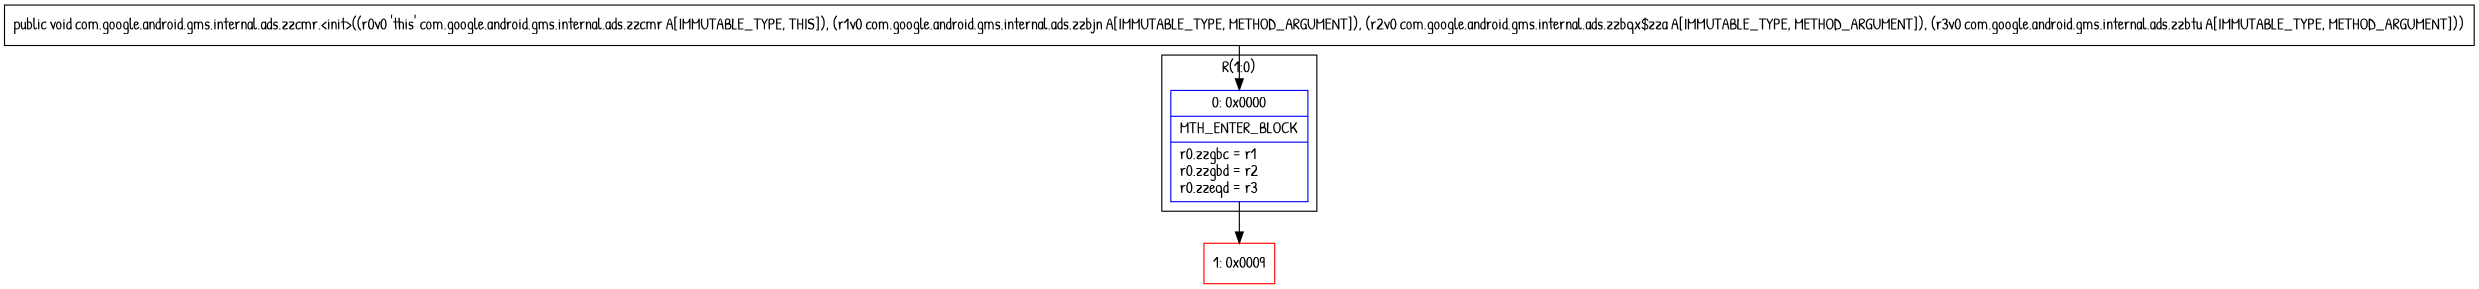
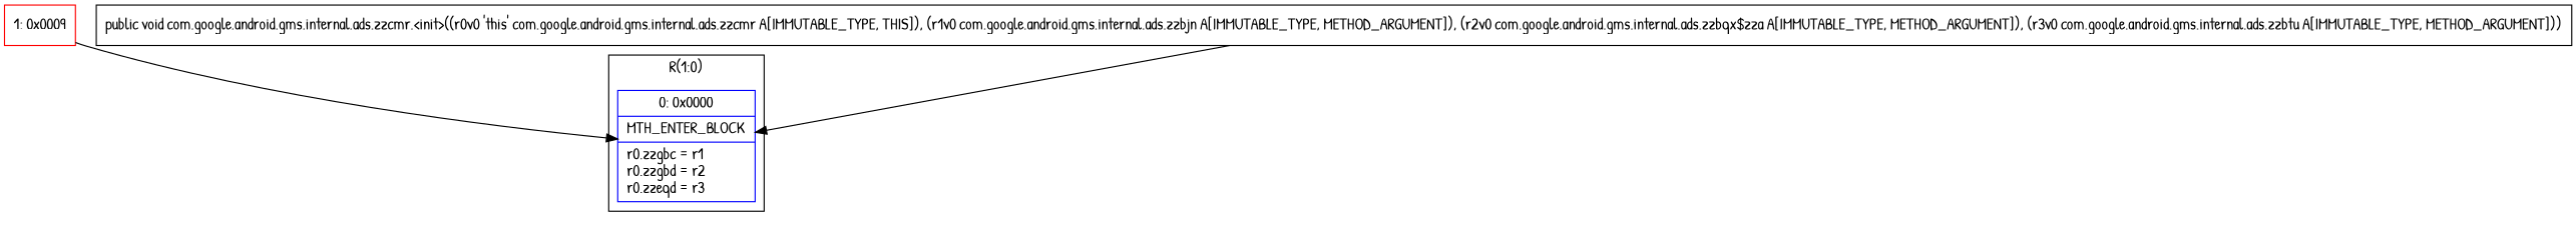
  digraph {
    fontname="Patrick Hand"
    node [shape=record fontname="Patrick Hand"]
    edge [fontname="Patrick Hand"]
    n1 [color=blue label="{0\:\ 0x0000|MTH_ENTER_BLOCK\l|r0.zzgbc = r1\lr0.zzgbd = r2\lr0.zzeqd = r3\l}"]
    n2 [color=red label="{1\:\ 0x0009}"]
    n3 [label="{public void com.google.android.gms.internal.ads.zzcmr.\<init\>((r0v0 'this' com.google.android.gms.internal.ads.zzcmr A[IMMUTABLE_TYPE, THIS]), (r1v0 com.google.android.gms.internal.ads.zzbjn A[IMMUTABLE_TYPE, METHOD_ARGUMENT]), (r2v0 com.google.android.gms.internal.ads.zzbqx$zza A[IMMUTABLE_TYPE, METHOD_ARGUMENT]), (r3v0 com.google.android.gms.internal.ads.zzbtu A[IMMUTABLE_TYPE, METHOD_ARGUMENT])) }"]
    subgraph cluster_1 {
      label="R(1:0)"
      n1
    }
-   n1 -> n2
+   n2 -> n1
    n3 -> n1
  }
